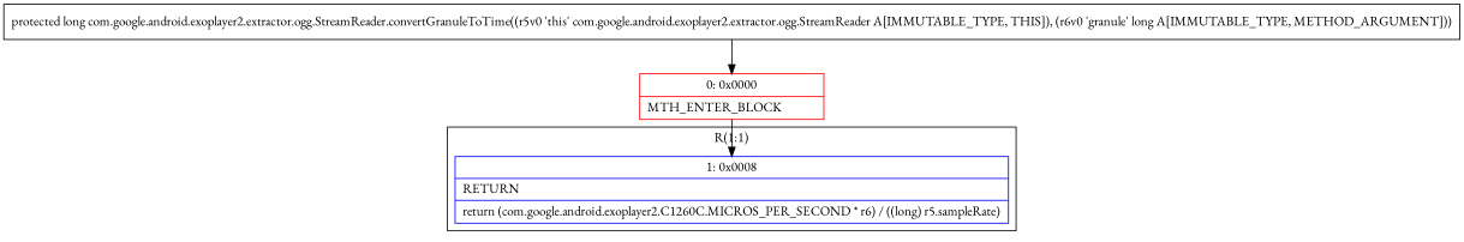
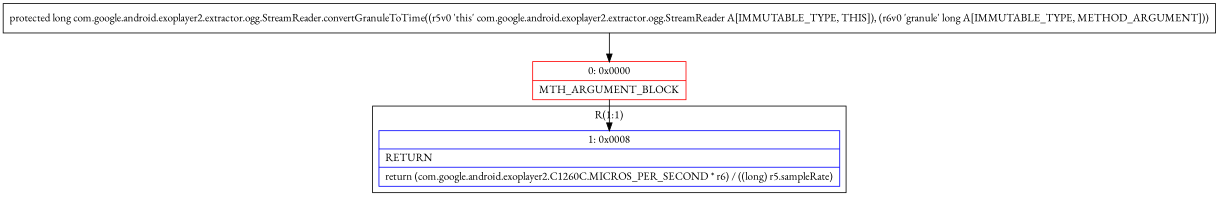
  digraph {
    fontname="EB Garamond"
    node [shape=record fontname="EB Garamond"]
    edge [fontname="EB Garamond"]
    n1 [color=blue label="{1\:\ 0x0008|RETURN\l|return (com.google.android.exoplayer2.C1260C.MICROS_PER_SECOND * r6) \/ ((long) r5.sampleRate)\l}"]
-   n2 [color=red label="{0\:\ 0x0000|MTH_ENTER_BLOCK\l}"]
+   n2 [color=red label="{0\:\ 0x0000|MTH_ARGUMENT_BLOCK\l}"]
    n3 [label="{protected long com.google.android.exoplayer2.extractor.ogg.StreamReader.convertGranuleToTime((r5v0 'this' com.google.android.exoplayer2.extractor.ogg.StreamReader A[IMMUTABLE_TYPE, THIS]), (r6v0 'granule' long A[IMMUTABLE_TYPE, METHOD_ARGUMENT])) }"]
    subgraph cluster_1 {
      label="R(1:1)"
      n1
    }
    n2 -> n1
    n3 -> n2
  }
